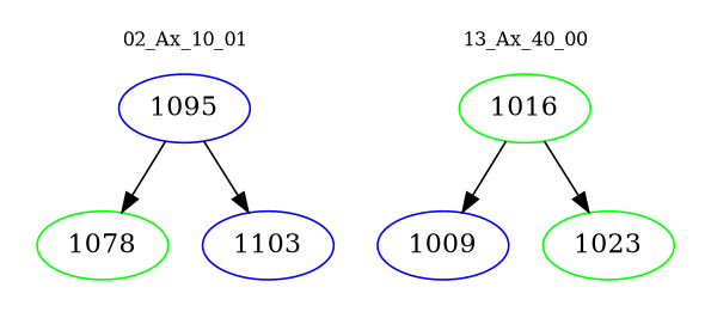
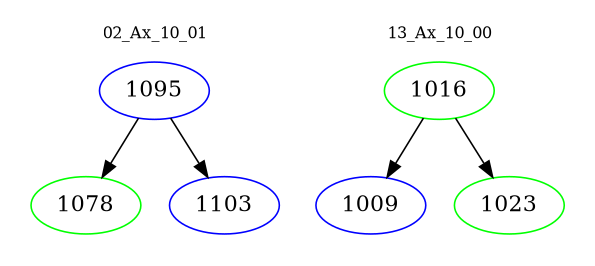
  digraph {
    node [color=blue]
    edge [color=black]
    n1 [label=1095]
    n2 [color=green label=1078]
    n3 [label=1103]
    n4 [color=green label=1016]
    n5 [label=1009]
    n6 [color=green label=1023]
    subgraph cluster_1 {
      color=white
      fontsize=10
      label="02_Ax_10_01"
      n1
      n2
      n3
    }
    subgraph cluster_2 {
      color=white
      fontsize=10
-     label="13_Ax_40_00"
+     label="13_Ax_10_00"
      n4
      n5
      n6
    }
    n1 -> n2
    n1 -> n3
    n4 -> n5
    n4 -> n6
  }
